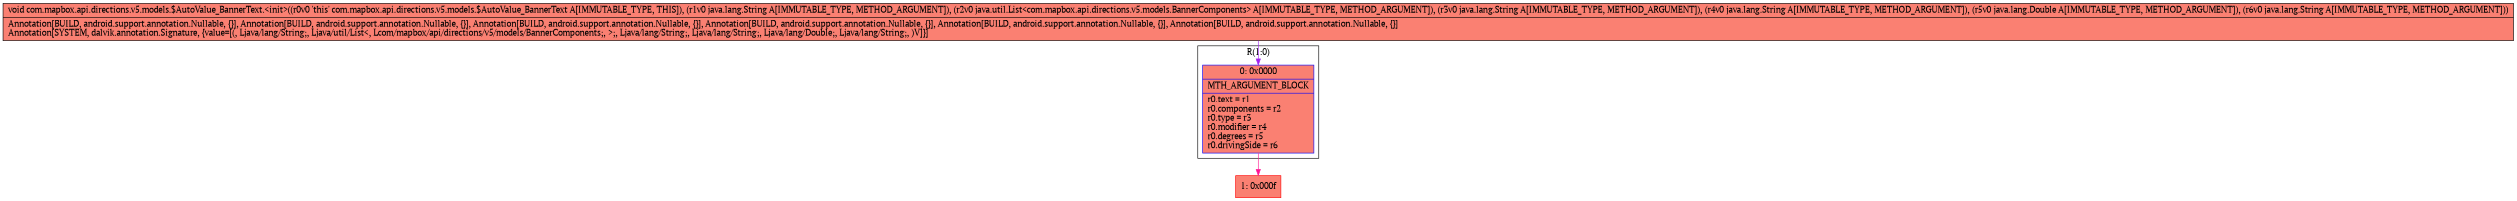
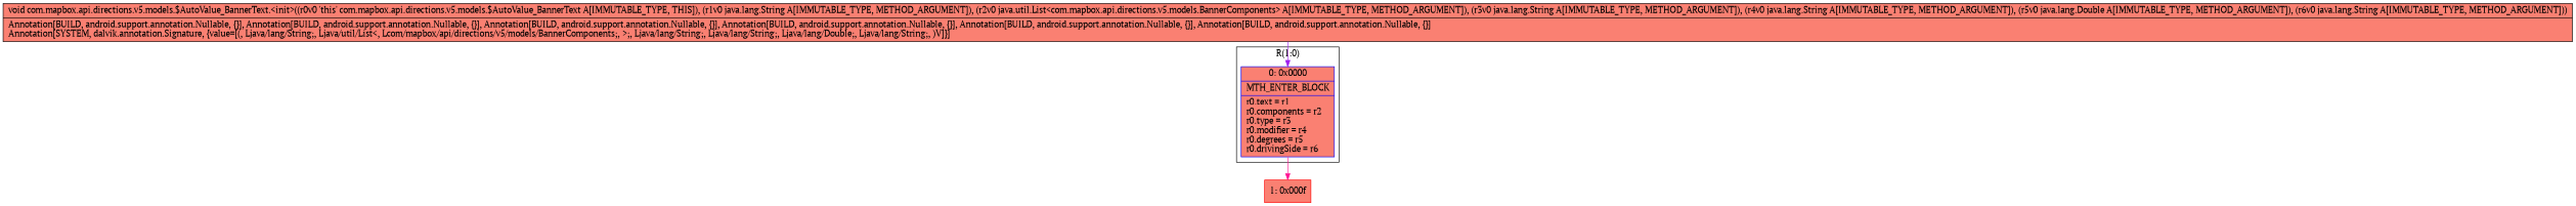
  digraph {
    fontname="PT Serif"
    node [shape=record style=filled fillcolor=salmon fontname="PT Serif"]
    edge [fontname="PT Serif"]
-   n1 [color=blue label="{0\:\ 0x0000|MTH_ARGUMENT_BLOCK\l|r0.text = r1\lr0.components = r2\lr0.type = r3\lr0.modifier = r4\lr0.degrees = r5\lr0.drivingSide = r6\l}"]
+   n1 [color=blue label="{0\:\ 0x0000|MTH_ENTER_BLOCK\l|r0.text = r1\lr0.components = r2\lr0.type = r3\lr0.modifier = r4\lr0.degrees = r5\lr0.drivingSide = r6\l}"]
    n2 [color=red label="{1\:\ 0x000f}"]
    n3 [label="{void com.mapbox.api.directions.v5.models.$AutoValue_BannerText.\<init\>((r0v0 'this' com.mapbox.api.directions.v5.models.$AutoValue_BannerText A[IMMUTABLE_TYPE, THIS]), (r1v0 java.lang.String A[IMMUTABLE_TYPE, METHOD_ARGUMENT]), (r2v0 java.util.List\<com.mapbox.api.directions.v5.models.BannerComponents\> A[IMMUTABLE_TYPE, METHOD_ARGUMENT]), (r3v0 java.lang.String A[IMMUTABLE_TYPE, METHOD_ARGUMENT]), (r4v0 java.lang.String A[IMMUTABLE_TYPE, METHOD_ARGUMENT]), (r5v0 java.lang.Double A[IMMUTABLE_TYPE, METHOD_ARGUMENT]), (r6v0 java.lang.String A[IMMUTABLE_TYPE, METHOD_ARGUMENT]))  | Annotation[BUILD, android.support.annotation.Nullable, \{\}], Annotation[BUILD, android.support.annotation.Nullable, \{\}], Annotation[BUILD, android.support.annotation.Nullable, \{\}], Annotation[BUILD, android.support.annotation.Nullable, \{\}], Annotation[BUILD, android.support.annotation.Nullable, \{\}], Annotation[BUILD, android.support.annotation.Nullable, \{\}]\lAnnotation[SYSTEM, dalvik.annotation.Signature, \{value=[(, Ljava\/lang\/String;, Ljava\/util\/List\<, Lcom\/mapbox\/api\/directions\/v5\/models\/BannerComponents;, \>;, Ljava\/lang\/String;, Ljava\/lang\/String;, Ljava\/lang\/Double;, Ljava\/lang\/String;, )V]\}]\l}"]
    subgraph cluster_1 {
      label="R(1:0)"
      n1
    }
    n1 -> n2 [color=deeppink]
    n3 -> n1 [color=purple]
  }
